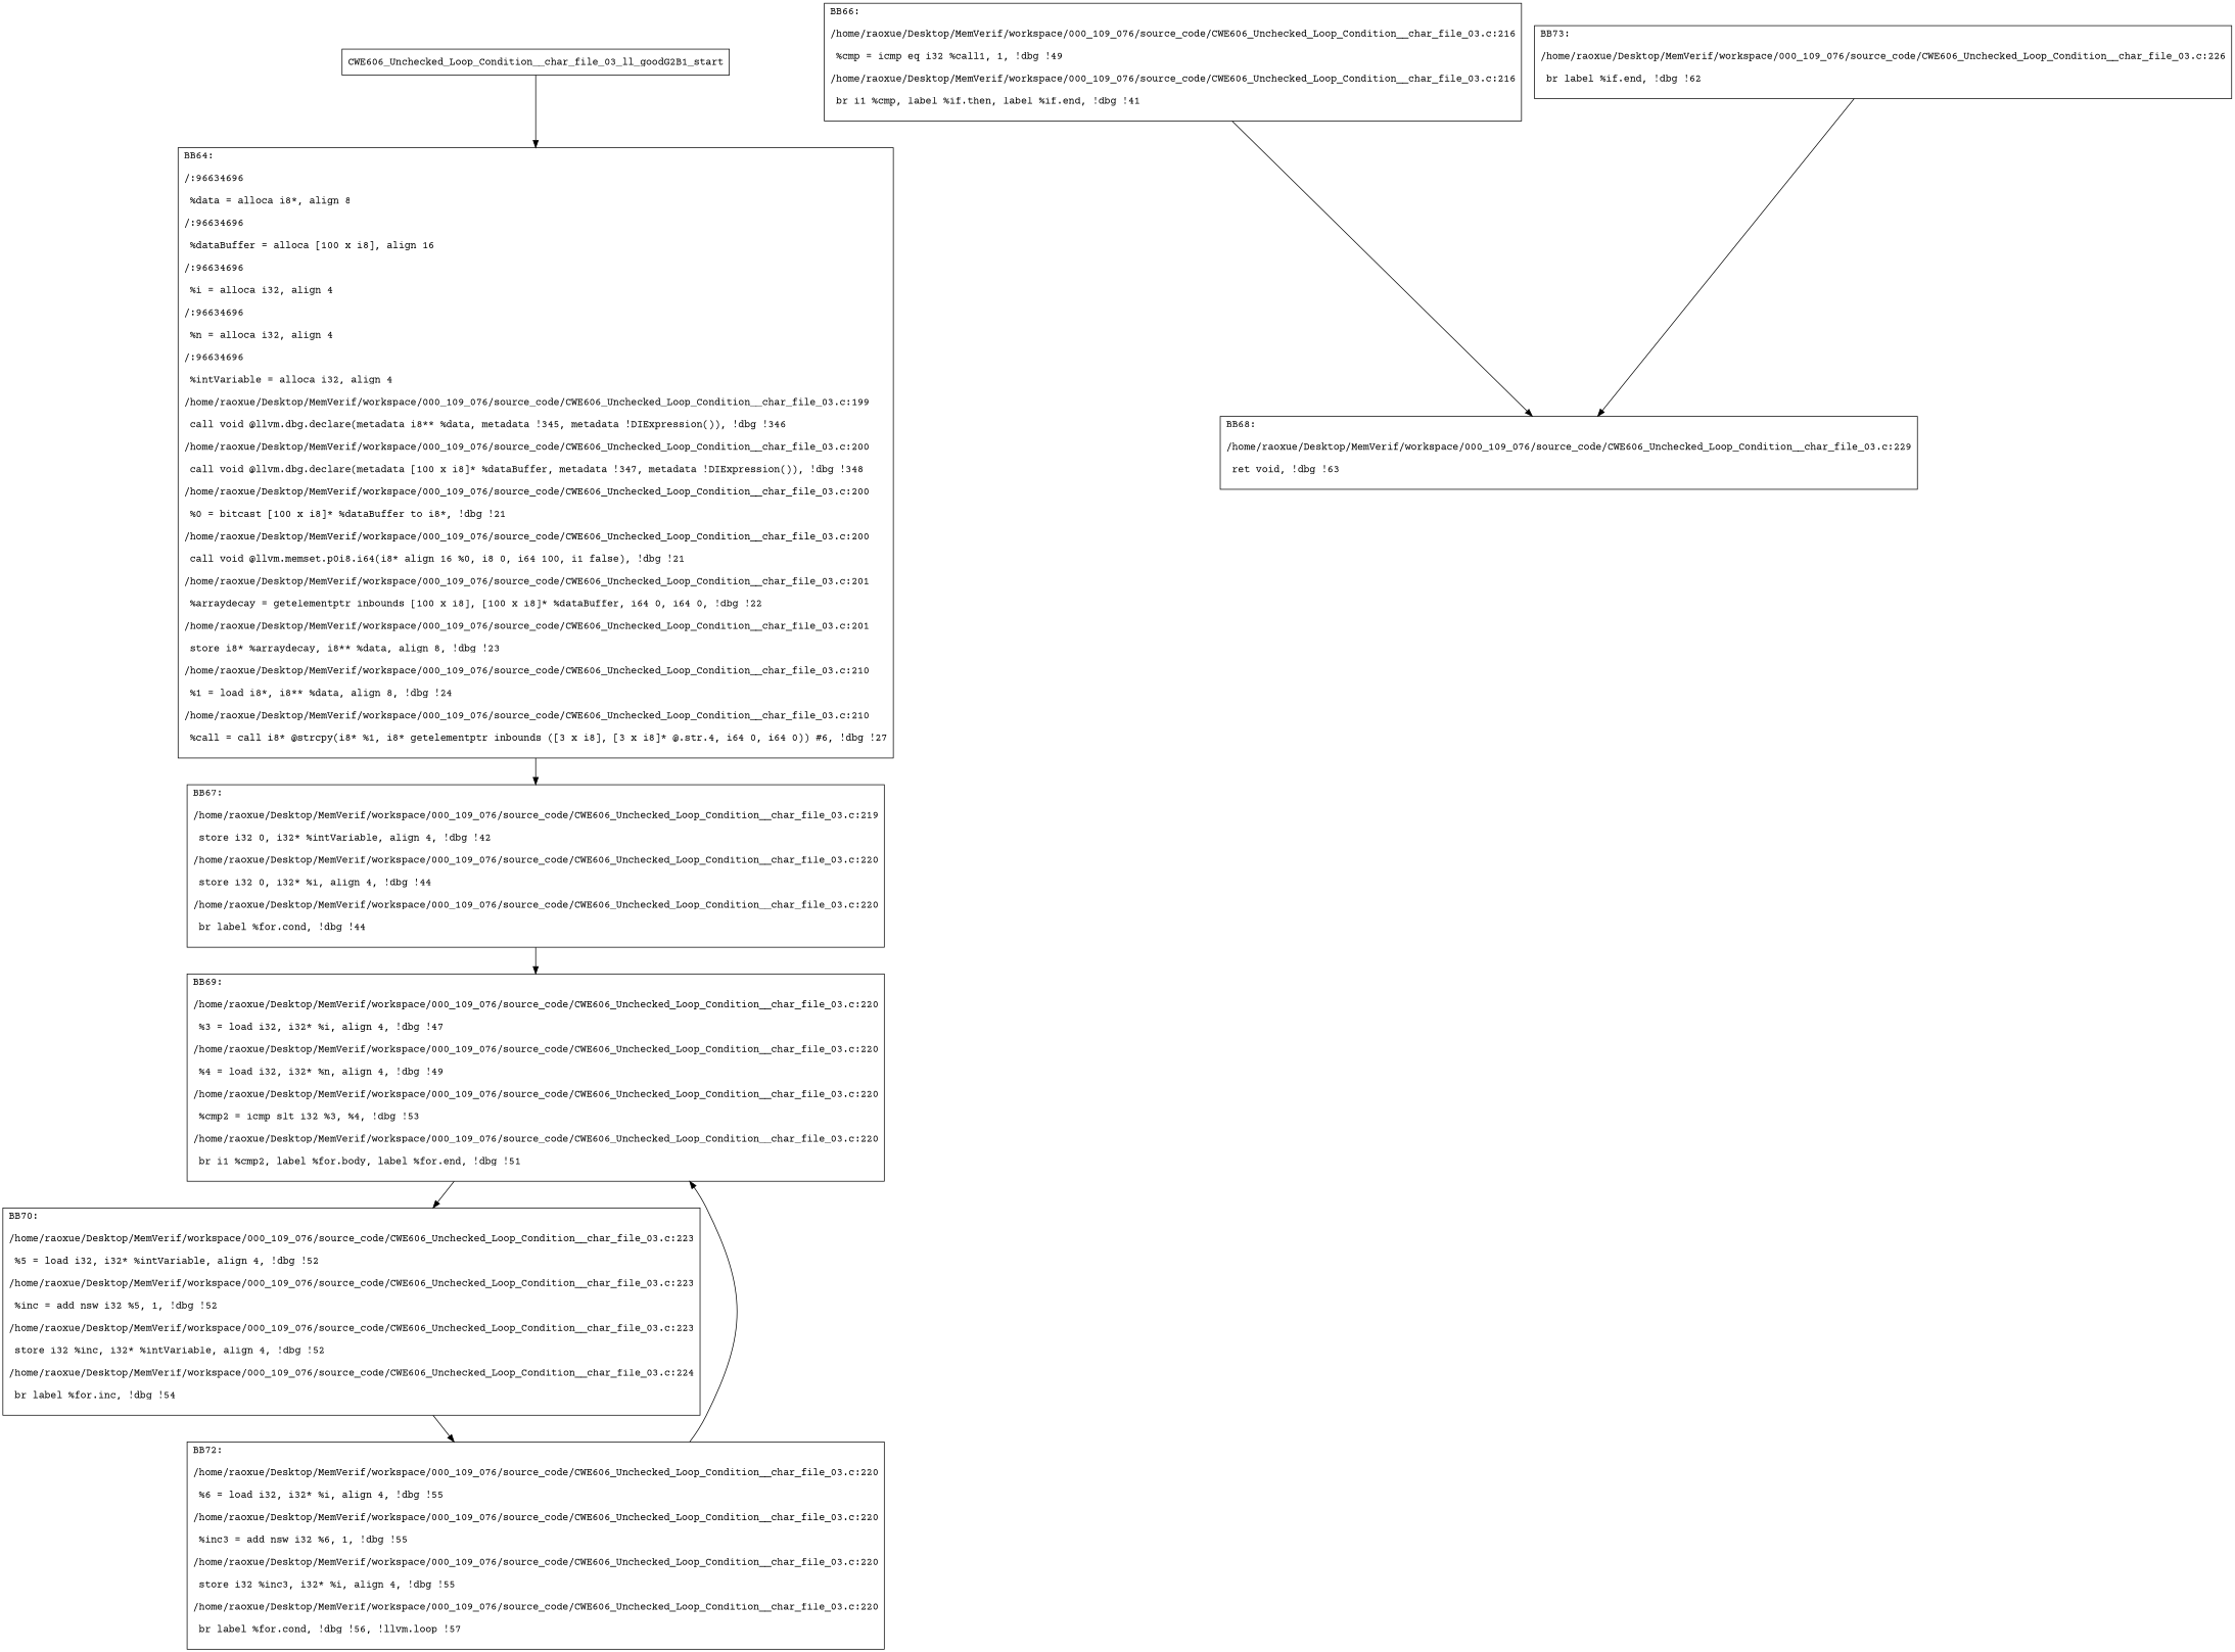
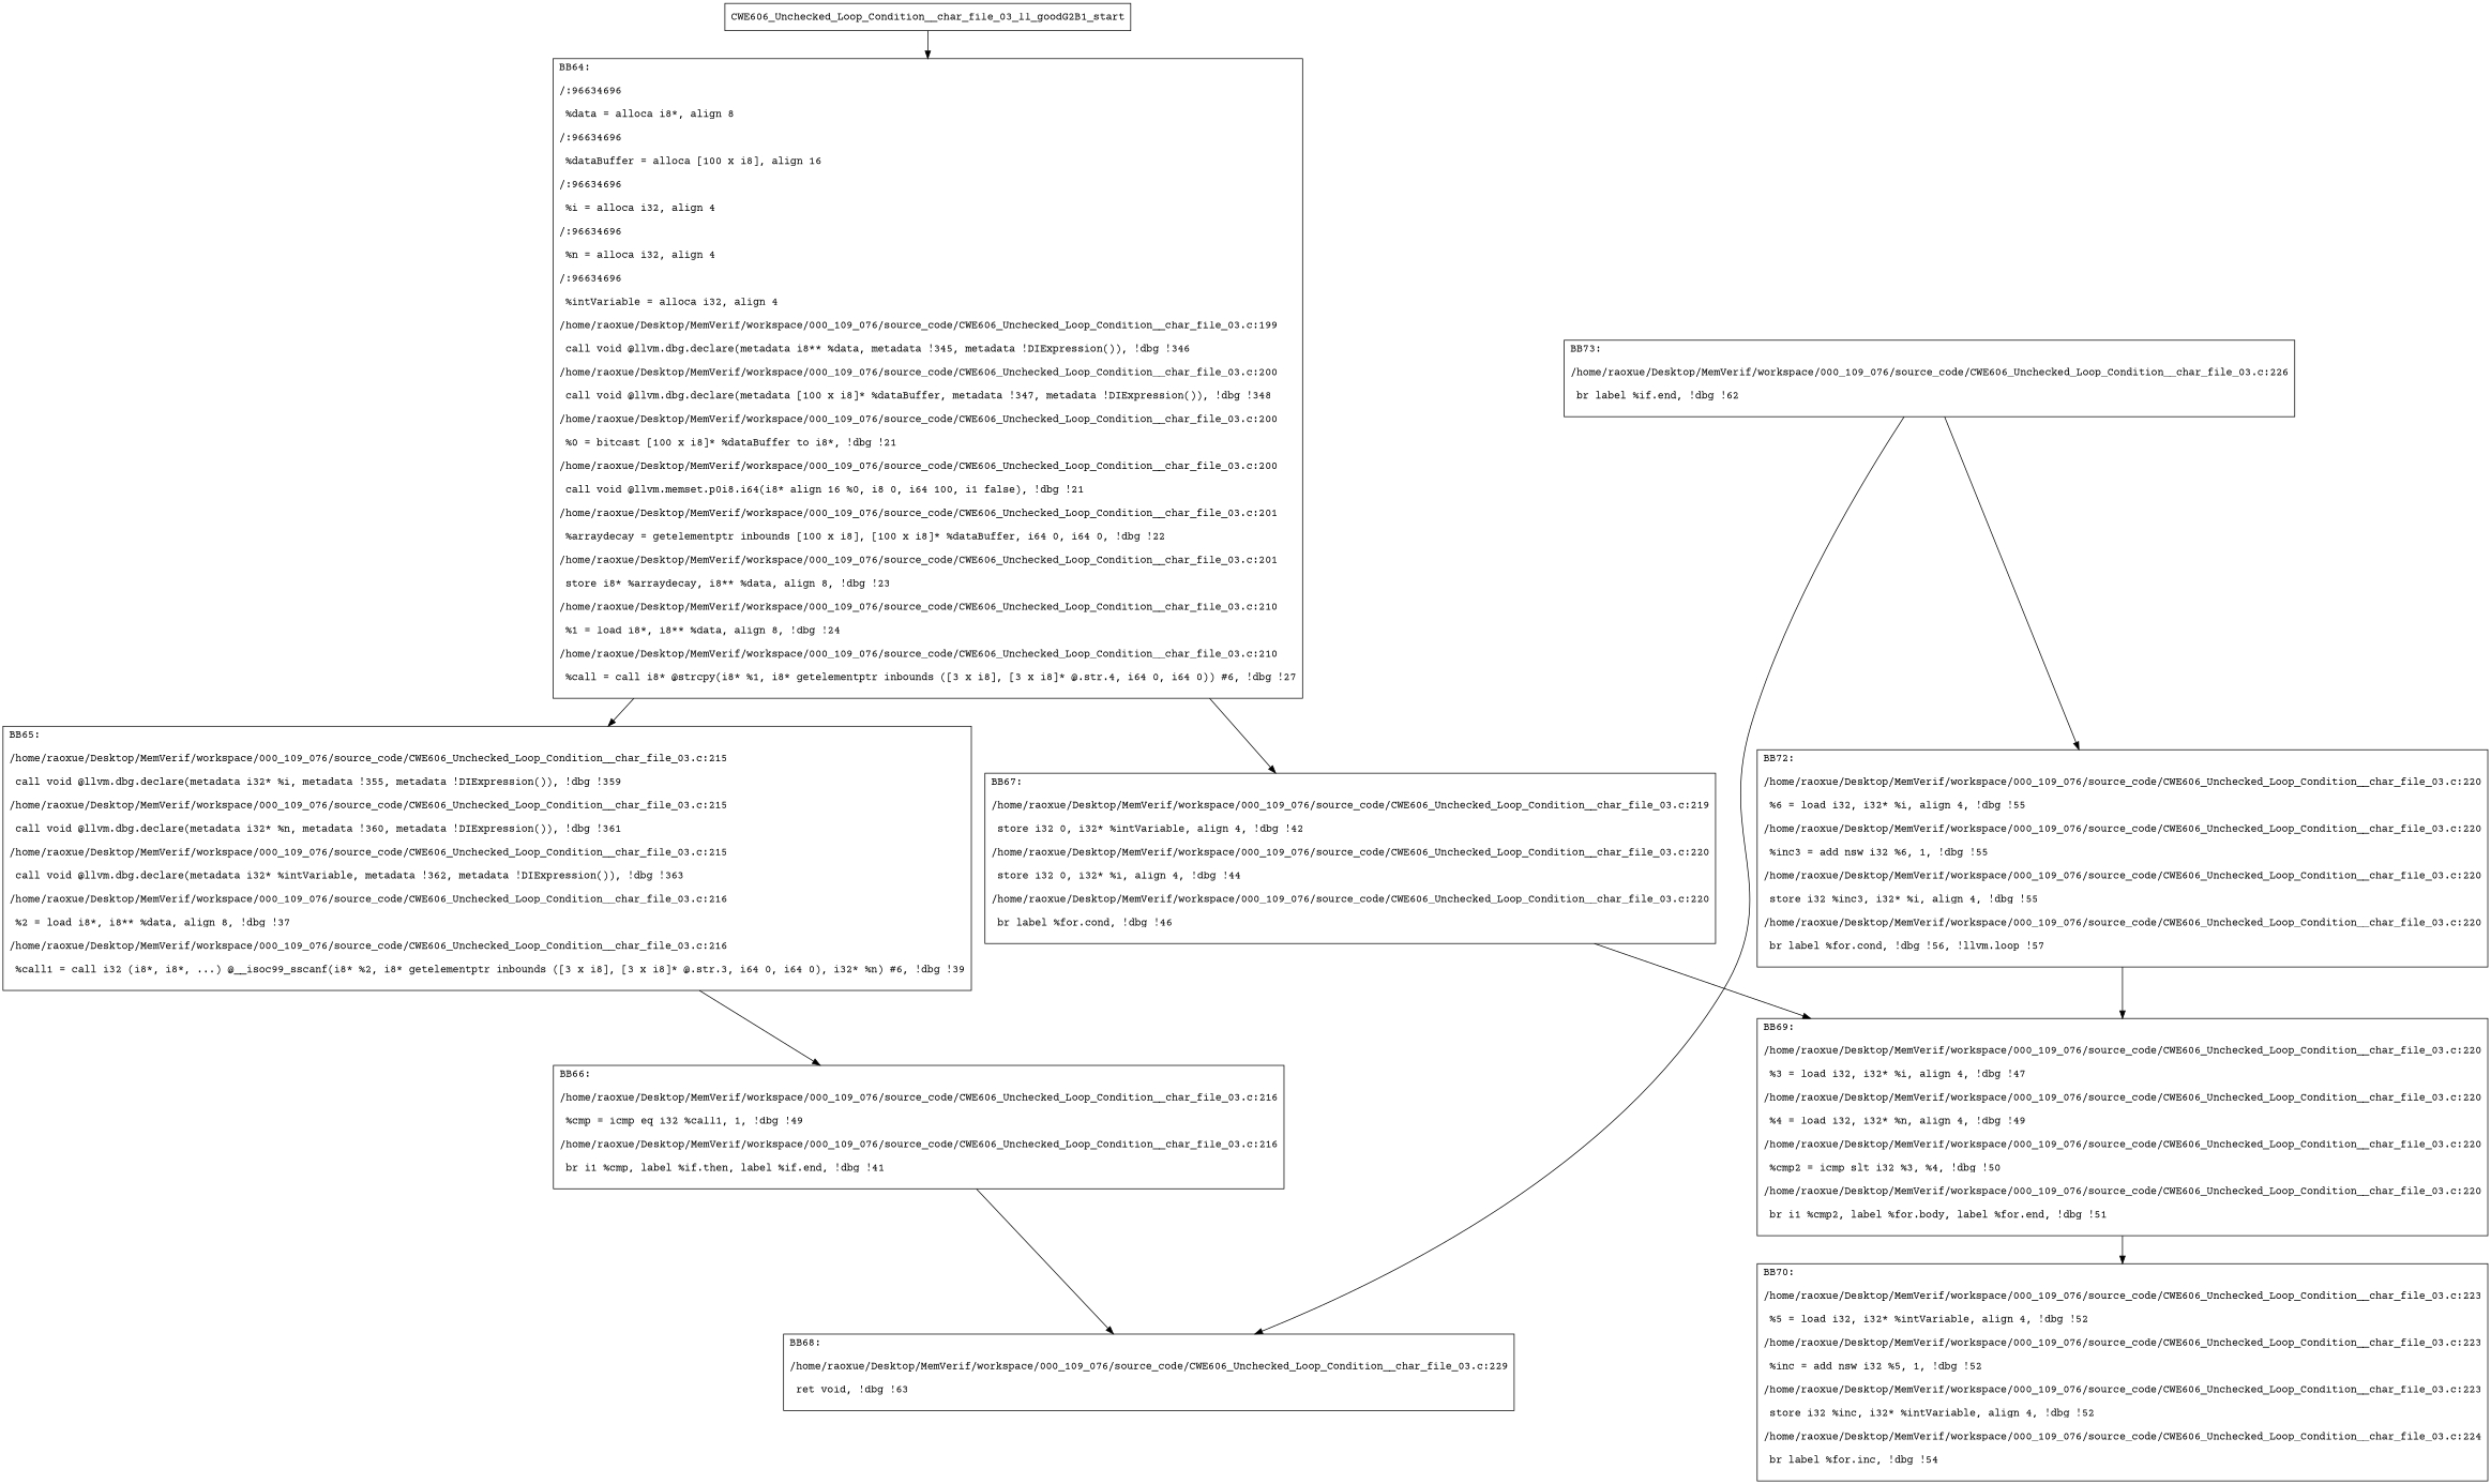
  digraph {
    fontname="Courier Prime"
    node [fontname="Courier Prime" shape=record]
    edge [fontname="Courier Prime"]
    n1 [label="{CWE606_Unchecked_Loop_Condition__char_file_03_ll_goodG2B1_start}"]
    n2 [label="{BB64:\l\l/:96634696\l\n  %data = alloca i8*, align 8\l\n/:96634696\l\n  %dataBuffer = alloca [100 x i8], align 16\l\n/:96634696\l\n  %i = alloca i32, align 4\l\n/:96634696\l\n  %n = alloca i32, align 4\l\n/:96634696\l\n  %intVariable = alloca i32, align 4\l\n/home/raoxue/Desktop/MemVerif/workspace/000_109_076/source_code/CWE606_Unchecked_Loop_Condition__char_file_03.c:199\l\n  call void @llvm.dbg.declare(metadata i8** %data, metadata !345, metadata !DIExpression()), !dbg !346\l\n/home/raoxue/Desktop/MemVerif/workspace/000_109_076/source_code/CWE606_Unchecked_Loop_Condition__char_file_03.c:200\l\n  call void @llvm.dbg.declare(metadata [100 x i8]* %dataBuffer, metadata !347, metadata !DIExpression()), !dbg !348\l\n/home/raoxue/Desktop/MemVerif/workspace/000_109_076/source_code/CWE606_Unchecked_Loop_Condition__char_file_03.c:200\l\n  %0 = bitcast [100 x i8]* %dataBuffer to i8*, !dbg !21\l\n/home/raoxue/Desktop/MemVerif/workspace/000_109_076/source_code/CWE606_Unchecked_Loop_Condition__char_file_03.c:200\l\n  call void @llvm.memset.p0i8.i64(i8* align 16 %0, i8 0, i64 100, i1 false), !dbg !21\l\n/home/raoxue/Desktop/MemVerif/workspace/000_109_076/source_code/CWE606_Unchecked_Loop_Condition__char_file_03.c:201\l\n  %arraydecay = getelementptr inbounds [100 x i8], [100 x i8]* %dataBuffer, i64 0, i64 0, !dbg !22\l\n/home/raoxue/Desktop/MemVerif/workspace/000_109_076/source_code/CWE606_Unchecked_Loop_Condition__char_file_03.c:201\l\n  store i8* %arraydecay, i8** %data, align 8, !dbg !23\l\n/home/raoxue/Desktop/MemVerif/workspace/000_109_076/source_code/CWE606_Unchecked_Loop_Condition__char_file_03.c:210\l\n  %1 = load i8*, i8** %data, align 8, !dbg !24\l\n/home/raoxue/Desktop/MemVerif/workspace/000_109_076/source_code/CWE606_Unchecked_Loop_Condition__char_file_03.c:210\l\n  %call = call i8* @strcpy(i8* %1, i8* getelementptr inbounds ([3 x i8], [3 x i8]* @.str.4, i64 0, i64 0)) #6, !dbg !27\l\n}"]
-   n4 [label="{BB67:\l\l/home/raoxue/Desktop/MemVerif/workspace/000_109_076/source_code/CWE606_Unchecked_Loop_Condition__char_file_03.c:219\l\n  store i32 0, i32* %intVariable, align 4, !dbg !42\l\n/home/raoxue/Desktop/MemVerif/workspace/000_109_076/source_code/CWE606_Unchecked_Loop_Condition__char_file_03.c:220\l\n  store i32 0, i32* %i, align 4, !dbg !44\l\n/home/raoxue/Desktop/MemVerif/workspace/000_109_076/source_code/CWE606_Unchecked_Loop_Condition__char_file_03.c:220\l\n  br label %for.cond, !dbg !44\l\n}"]
+   n3 [label="{BB65:\l\l/home/raoxue/Desktop/MemVerif/workspace/000_109_076/source_code/CWE606_Unchecked_Loop_Condition__char_file_03.c:215\l\n  call void @llvm.dbg.declare(metadata i32* %i, metadata !355, metadata !DIExpression()), !dbg !359\l\n/home/raoxue/Desktop/MemVerif/workspace/000_109_076/source_code/CWE606_Unchecked_Loop_Condition__char_file_03.c:215\l\n  call void @llvm.dbg.declare(metadata i32* %n, metadata !360, metadata !DIExpression()), !dbg !361\l\n/home/raoxue/Desktop/MemVerif/workspace/000_109_076/source_code/CWE606_Unchecked_Loop_Condition__char_file_03.c:215\l\n  call void @llvm.dbg.declare(metadata i32* %intVariable, metadata !362, metadata !DIExpression()), !dbg !363\l\n/home/raoxue/Desktop/MemVerif/workspace/000_109_076/source_code/CWE606_Unchecked_Loop_Condition__char_file_03.c:216\l\n  %2 = load i8*, i8** %data, align 8, !dbg !37\l\n/home/raoxue/Desktop/MemVerif/workspace/000_109_076/source_code/CWE606_Unchecked_Loop_Condition__char_file_03.c:216\l\n  %call1 = call i32 (i8*, i8*, ...) @__isoc99_sscanf(i8* %2, i8* getelementptr inbounds ([3 x i8], [3 x i8]* @.str.3, i64 0, i64 0), i32* %n) #6, !dbg !39\l\n}"]
+   n4 [label="{BB67:\l\l/home/raoxue/Desktop/MemVerif/workspace/000_109_076/source_code/CWE606_Unchecked_Loop_Condition__char_file_03.c:219\l\n  store i32 0, i32* %intVariable, align 4, !dbg !42\l\n/home/raoxue/Desktop/MemVerif/workspace/000_109_076/source_code/CWE606_Unchecked_Loop_Condition__char_file_03.c:220\l\n  store i32 0, i32* %i, align 4, !dbg !44\l\n/home/raoxue/Desktop/MemVerif/workspace/000_109_076/source_code/CWE606_Unchecked_Loop_Condition__char_file_03.c:220\l\n  br label %for.cond, !dbg !46\l\n}"]
    n5 [label="{BB66:\l\l/home/raoxue/Desktop/MemVerif/workspace/000_109_076/source_code/CWE606_Unchecked_Loop_Condition__char_file_03.c:216\l\n  %cmp = icmp eq i32 %call1, 1, !dbg !49\l\n/home/raoxue/Desktop/MemVerif/workspace/000_109_076/source_code/CWE606_Unchecked_Loop_Condition__char_file_03.c:216\l\n  br i1 %cmp, label %if.then, label %if.end, !dbg !41\l\n}"]
    n6 [label="{BB68:\l\l/home/raoxue/Desktop/MemVerif/workspace/000_109_076/source_code/CWE606_Unchecked_Loop_Condition__char_file_03.c:229\l\n  ret void, !dbg !63\l\n}"]
-   n7 [label="{BB69:\l\l/home/raoxue/Desktop/MemVerif/workspace/000_109_076/source_code/CWE606_Unchecked_Loop_Condition__char_file_03.c:220\l\n  %3 = load i32, i32* %i, align 4, !dbg !47\l\n/home/raoxue/Desktop/MemVerif/workspace/000_109_076/source_code/CWE606_Unchecked_Loop_Condition__char_file_03.c:220\l\n  %4 = load i32, i32* %n, align 4, !dbg !49\l\n/home/raoxue/Desktop/MemVerif/workspace/000_109_076/source_code/CWE606_Unchecked_Loop_Condition__char_file_03.c:220\l\n  %cmp2 = icmp slt i32 %3, %4, !dbg !53\l\n/home/raoxue/Desktop/MemVerif/workspace/000_109_076/source_code/CWE606_Unchecked_Loop_Condition__char_file_03.c:220\l\n  br i1 %cmp2, label %for.body, label %for.end, !dbg !51\l\n}"]
+   n7 [label="{BB69:\l\l/home/raoxue/Desktop/MemVerif/workspace/000_109_076/source_code/CWE606_Unchecked_Loop_Condition__char_file_03.c:220\l\n  %3 = load i32, i32* %i, align 4, !dbg !47\l\n/home/raoxue/Desktop/MemVerif/workspace/000_109_076/source_code/CWE606_Unchecked_Loop_Condition__char_file_03.c:220\l\n  %4 = load i32, i32* %n, align 4, !dbg !49\l\n/home/raoxue/Desktop/MemVerif/workspace/000_109_076/source_code/CWE606_Unchecked_Loop_Condition__char_file_03.c:220\l\n  %cmp2 = icmp slt i32 %3, %4, !dbg !50\l\n/home/raoxue/Desktop/MemVerif/workspace/000_109_076/source_code/CWE606_Unchecked_Loop_Condition__char_file_03.c:220\l\n  br i1 %cmp2, label %for.body, label %for.end, !dbg !51\l\n}"]
    n8 [label="{BB70:\l\l/home/raoxue/Desktop/MemVerif/workspace/000_109_076/source_code/CWE606_Unchecked_Loop_Condition__char_file_03.c:223\l\n  %5 = load i32, i32* %intVariable, align 4, !dbg !52\l\n/home/raoxue/Desktop/MemVerif/workspace/000_109_076/source_code/CWE606_Unchecked_Loop_Condition__char_file_03.c:223\l\n  %inc = add nsw i32 %5, 1, !dbg !52\l\n/home/raoxue/Desktop/MemVerif/workspace/000_109_076/source_code/CWE606_Unchecked_Loop_Condition__char_file_03.c:223\l\n  store i32 %inc, i32* %intVariable, align 4, !dbg !52\l\n/home/raoxue/Desktop/MemVerif/workspace/000_109_076/source_code/CWE606_Unchecked_Loop_Condition__char_file_03.c:224\l\n  br label %for.inc, !dbg !54\l\n}"]
    n9 [label="{BB72:\l\l/home/raoxue/Desktop/MemVerif/workspace/000_109_076/source_code/CWE606_Unchecked_Loop_Condition__char_file_03.c:220\l\n  %6 = load i32, i32* %i, align 4, !dbg !55\l\n/home/raoxue/Desktop/MemVerif/workspace/000_109_076/source_code/CWE606_Unchecked_Loop_Condition__char_file_03.c:220\l\n  %inc3 = add nsw i32 %6, 1, !dbg !55\l\n/home/raoxue/Desktop/MemVerif/workspace/000_109_076/source_code/CWE606_Unchecked_Loop_Condition__char_file_03.c:220\l\n  store i32 %inc3, i32* %i, align 4, !dbg !55\l\n/home/raoxue/Desktop/MemVerif/workspace/000_109_076/source_code/CWE606_Unchecked_Loop_Condition__char_file_03.c:220\l\n  br label %for.cond, !dbg !56, !llvm.loop !57\l\n}"]
    n10 [label="{BB73:\l\l/home/raoxue/Desktop/MemVerif/workspace/000_109_076/source_code/CWE606_Unchecked_Loop_Condition__char_file_03.c:226\l\n  br label %if.end, !dbg !62\l\n}"]
    n1 -> n2
+   n2 -> n3
    n2 -> n4
+   n3 -> n5
    n4 -> n7
    n5 -> n6
    n7 -> n8
-   n8 -> n9
+   n10 -> n9
    n9 -> n7
    n10 -> n6
  }
